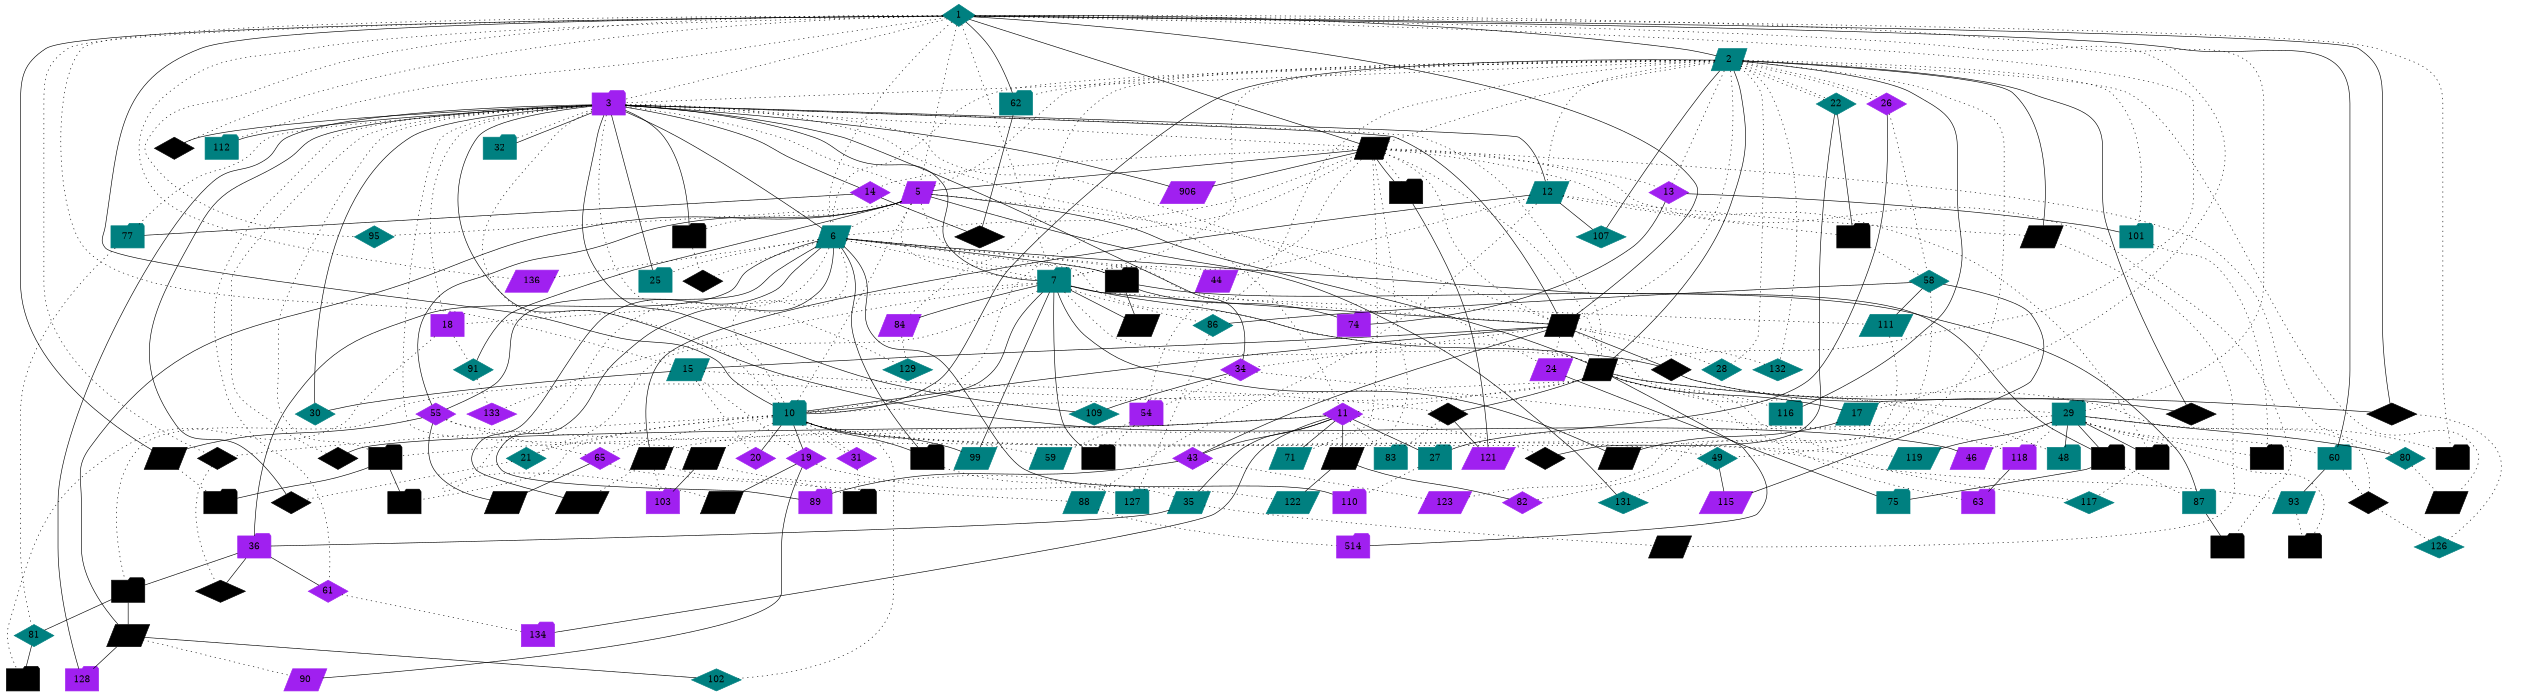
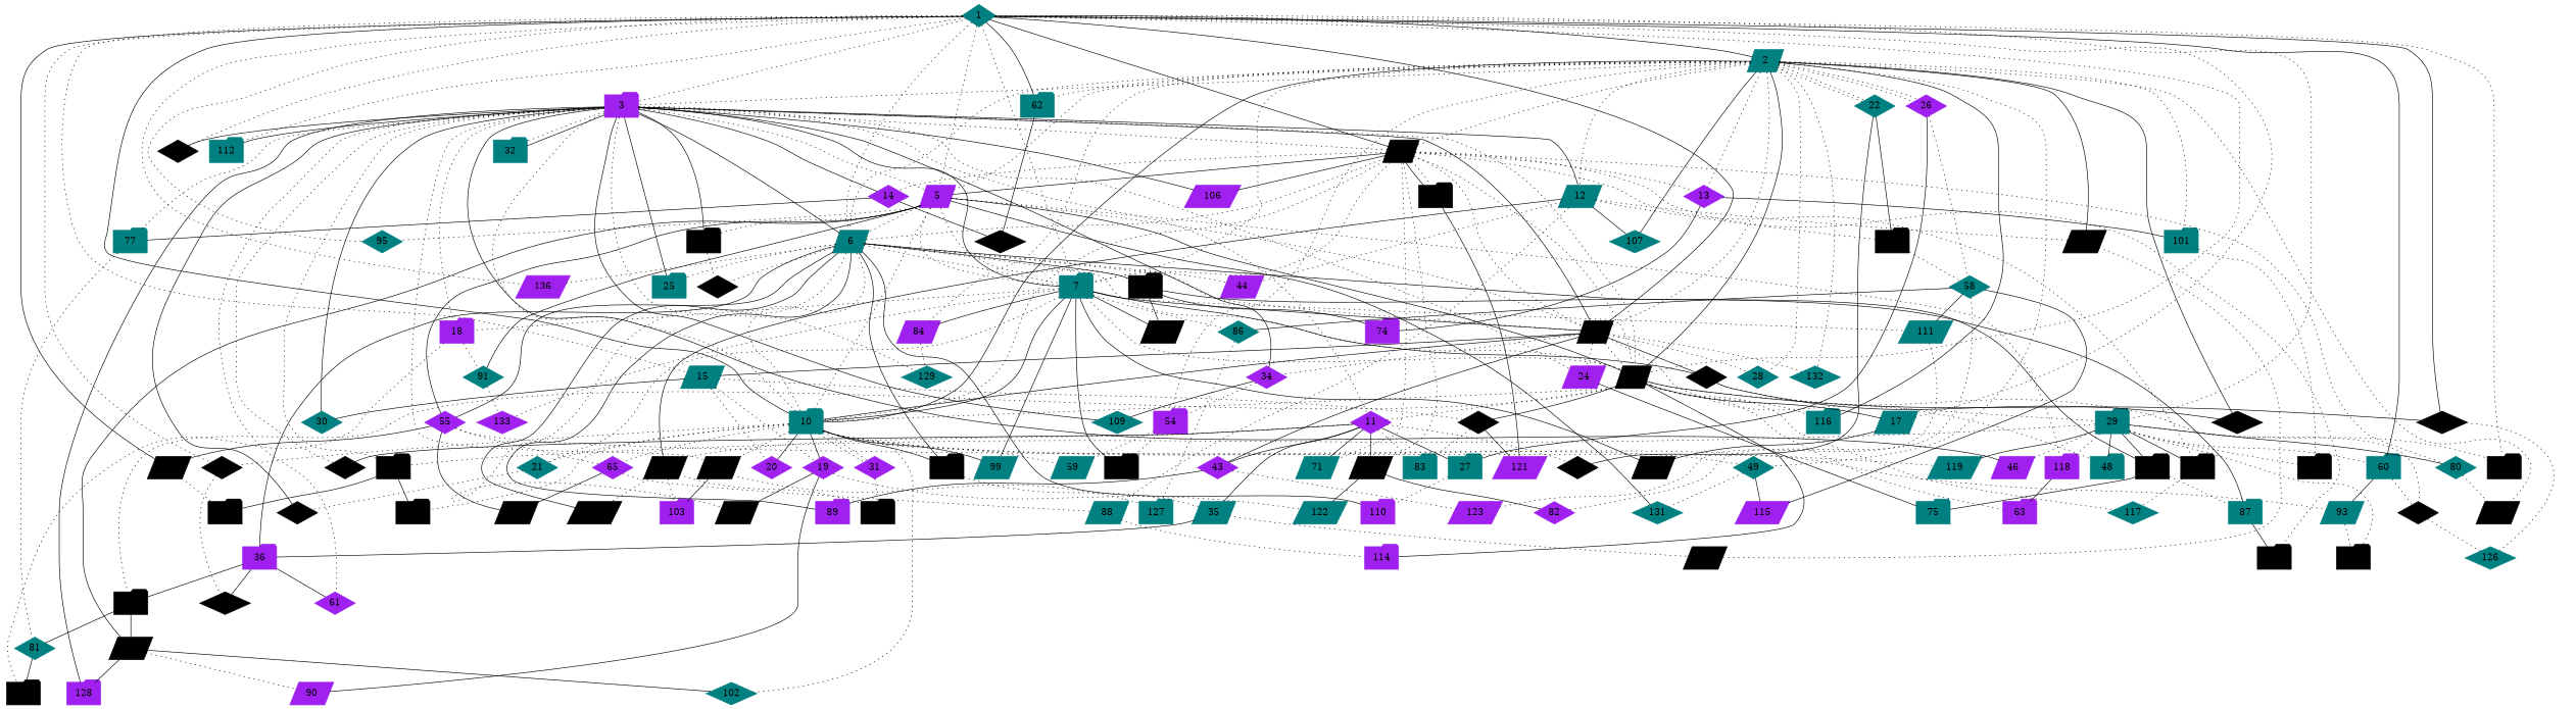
  graph {
    node [color=teal shape=folder style=filled]
    edge [style=dotted]
    1 [shape=diamond]
    2 [shape=parallelogram]
    3 [color=purple]
    4 [color=black shape=parallelogram]
    5 [color=purple shape=parallelogram]
    6 [shape=parallelogram]
    7
    8 [color=black shape=parallelogram]
    9 [color=black shape=parallelogram]
    10
    15 [shape=parallelogram]
    17 [shape=parallelogram]
    23 [color=black shape=diamond]
    29
    50 [color=black]
    60
    62
    64 [color=black shape=diamond]
    68 [color=black shape=parallelogram]
    95 [shape=diamond]
    112
    120 [color=black shape=diamond]
    136 [color=purple shape=parallelogram]
    12 [shape=parallelogram]
    13 [color=purple shape=diamond]
    22 [shape=diamond]
    26 [color=purple shape=diamond]
    28 [shape=diamond]
    49 [shape=diamond]
    54 [color=purple]
    70 [color=black shape=parallelogram]
    84 [color=purple shape=parallelogram]
    85 [color=black shape=parallelogram]
    101
    107 [shape=diamond]
    116
    124 [color=black shape=diamond]
    132 [shape=diamond]
    11 [color=purple shape=diamond]
    14 [color=purple shape=diamond]
    16 [color=black shape=diamond]
    18 [color=purple]
    24 [color=purple shape=parallelogram]
    25
    30 [shape=diamond]
    32
    34 [color=purple shape=diamond]
    38 [color=black shape=parallelogram]
    40 [color=black]
    46 [color=purple shape=parallelogram]
    53 [color=black]
    61 [color=purple shape=diamond]
    76 [color=black shape=diamond]
    77
-   106 [color=purple shape=parallelogram label=906]
+   106 [color=purple shape=parallelogram]
    109 [shape=diamond]
    128 [color=purple]
    129 [shape=diamond]
    37 [color=black]
    69 [color=black]
    71 [shape=parallelogram]
    73 [color=black shape=parallelogram]
    80 [shape=diamond]
    105 [color=black]
    42 [color=black]
    55 [color=purple shape=diamond]
    78 [color=black shape=parallelogram]
    91 [shape=diamond]
    118 [color=purple]
    131 [shape=diamond]
    33 [color=black]
    36 [color=purple]
    44 [color=purple shape=parallelogram]
    47 [color=black]
    57 [color=black shape=diamond]
    89 [color=purple]
    98 [color=black shape=parallelogram]
    110 [color=purple]
    135 [color=black shape=parallelogram]
    21 [shape=diamond]
    41 [color=black shape=parallelogram]
    51 [color=black shape=parallelogram]
    72 [color=black shape=diamond]
    86 [shape=diamond]
    99 [shape=parallelogram]
    111 [shape=parallelogram]
    130 [color=black]
    133 [color=purple shape=diamond]
    43 [color=purple shape=diamond]
    48
    45 [color=black]
    63 [color=purple]
    67 [color=black shape=diamond]
-   114 [color=purple label=514]
+   114 [color=purple]
    117 [shape=diamond]
    19 [color=purple shape=diamond]
    20 [color=purple shape=diamond]
    31 [color=purple shape=diamond]
    59 [shape=parallelogram]
    65 [color=purple shape=diamond]
    79 [color=black]
    93 [shape=parallelogram]
    102 [shape=diamond]
    100 [color=black shape=diamond]
    96 [color=black]
    119 [shape=parallelogram]
    125 [color=black]
    92 [color=black shape=diamond]
    104 [color=black shape=diamond]
    108 [color=black]
    126 [shape=diamond]
    39 [color=black shape=parallelogram]
    52 [color=black]
    88 [shape=parallelogram]
    74 [color=purple]
    56 [color=black shape=diamond]
    27
    58 [shape=diamond]
    115 [color=purple shape=parallelogram]
    97 [color=black shape=parallelogram]
    35 [shape=parallelogram]
    83
-   134 [color=purple]
    94 [color=black]
    75
    103 [color=purple]
    127
    81 [shape=diamond]
    121 [color=purple shape=parallelogram]
    122 [shape=parallelogram]
    82 [color=purple shape=diamond]
    87
    66 [color=black shape=parallelogram]
    90 [color=purple shape=parallelogram]
    123 [color=purple shape=parallelogram]
    113 [color=black]
    1 -- 2 [style=solid]
    1 -- 3
    1 -- 4 [style=solid]
    1 -- 5
    1 -- 6
    1 -- 7
    1 -- 8 [style=solid]
    1 -- 9
    1 -- 10 [style=solid]
    1 -- 15
    1 -- 17
    1 -- 23
    1 -- 29
    1 -- 50
    1 -- 60 [style=solid]
    1 -- 62 [style=solid]
    1 -- 64
    1 -- 68 [style=solid]
    1 -- 95
    1 -- 112
    1 -- 120 [style=solid]
    1 -- 136
    2 -- 3
    2 -- 4
    2 -- 5
    2 -- 6
    2 -- 7
    2 -- 8
    2 -- 9 [style=solid]
    2 -- 10 [style=solid]
    2 -- 62
    2 -- 12
    2 -- 13
    2 -- 22
    2 -- 22
    2 -- 26
    2 -- 26
    2 -- 28
    2 -- 49
    2 -- 54
    2 -- 70 [style=solid]
    2 -- 84
    2 -- 85
    2 -- 101
    2 -- 107 [style=solid]
    2 -- 116 [style=solid]
    2 -- 124 [style=solid]
    2 -- 132
    3 -- 4
    3 -- 5
    3 -- 6 [style=solid]
    3 -- 7 [style=solid]
    3 -- 8 [style=solid]
    3 -- 9
    3 -- 10
    3 -- 64 [style=solid]
    3 -- 112 [style=solid]
    3 -- 12 [style=solid]
    3 -- 11
    3 -- 14 [style=solid]
    3 -- 16
    3 -- 18
    3 -- 24
    3 -- 25 [style=solid]
    3 -- 30 [style=solid]
    3 -- 32
    3 -- 32 [style=solid]
    3 -- 34 [style=solid]
    3 -- 38
    3 -- 40 [style=solid]
    3 -- 46 [style=solid]
    3 -- 53
    3 -- 61
    3 -- 76 [style=solid]
    3 -- 77
    3 -- 106 [style=solid]
    3 -- 109 [style=solid]
    3 -- 128 [style=solid]
    3 -- 129
    4 -- 5 [style=solid]
    4 -- 6
    4 -- 7
    4 -- 8
    4 -- 9
    4 -- 10
    4 -- 13
    4 -- 14
    4 -- 106 [style=solid]
    4 -- 37 [style=solid]
    4 -- 37
    4 -- 69
    4 -- 71
    4 -- 73
    4 -- 80
    4 -- 105
    5 -- 6
    5 -- 7
    5 -- 8
    5 -- 9 [style=solid]
    5 -- 10
    5 -- 95
    5 -- 40
    5 -- 42
    5 -- 55 [style=solid]
    5 -- 78 [style=solid]
    5 -- 91 [style=solid]
-   34 -- 118
+   5 -- 118
    5 -- 131 [style=solid]
    6 -- 7
    6 -- 8
    6 -- 9
    6 -- 10
    6 -- 136
    6 -- 25
    6 -- 42 [style=solid]
    6 -- 55 [style=solid]
    6 -- 33 [style=solid]
    6 -- 36 [style=solid]
    6 -- 44
    6 -- 47 [style=solid]
    6 -- 57
    6 -- 89 [style=solid]
    6 -- 98
    6 -- 110 [style=solid]
    6 -- 135 [style=solid]
    7 -- 8 [style=solid]
    7 -- 9
    7 -- 10 [style=solid]
    7 -- 84 [style=solid]
    7 -- 18
    7 -- 21
    7 -- 41 [style=solid]
    7 -- 51 [style=solid]
    7 -- 72 [style=solid]
    7 -- 86
    7 -- 99 [style=solid]
    7 -- 111
    7 -- 130 [style=solid]
    7 -- 133
    8 -- 9
    8 -- 10 [style=solid]
    8 -- 15 [style=solid]
    8 -- 28
    8 -- 132
    8 -- 24
    8 -- 34
    8 -- 72 [style=solid]
    8 -- 43 [style=solid]
    8 -- 48
    9 -- 10
    9 -- 17 [style=solid]
    9 -- 29
    9 -- 120 [style=solid]
    9 -- 116
    9 -- 11
    9 -- 45
    9 -- 63
    9 -- 67 [style=solid]
    9 -- 114 [style=solid]
    9 -- 117
    10 -- 23
    10 -- 49
    10 -- 38
    10 -- 33 [style=solid]
    10 -- 21
    10 -- 99 [style=solid]
    10 -- 19 [style=solid]
    10 -- 20 [style=solid]
    10 -- 31
    10 -- 31
    10 -- 59
    10 -- 65
    10 -- 79
    10 -- 93
    10 -- 102
    15 -- 30 [style=solid]
    15 -- 67
    15 -- 19
    15 -- 20
    17 -- 41 [style=solid]
    23 -- 100
    29 -- 50
    29 -- 60
    29 -- 46
    29 -- 53
    29 -- 69 [style=solid]
    29 -- 80 [style=solid]
    29 -- 118
    29 -- 47 [style=solid]
    29 -- 48 [style=solid]
    29 -- 96
    29 -- 119 [style=solid]
    29 -- 125
    60 -- 93 [style=solid]
    60 -- 92
    62 -- 104 [style=solid]
    68 -- 108
    120 -- 126
    12 -- 70
    12 -- 107 [style=solid]
    12 -- 44
    12 -- 39 [style=solid]
    12 -- 52
    12 -- 88
    13 -- 101 [style=solid]
    13 -- 74 [style=solid]
    22 -- 52 [style=solid]
    22 -- 56 [style=solid]
    26 -- 27 [style=solid]
    26 -- 58
    49 -- 131
    49 -- 115 [style=solid]
    54 -- 130
    54 -- 59
    70 -- 97
    84 -- 129
    101 -- 125
    11 -- 16 [style=solid]
    11 -- 71 [style=solid]
    11 -- 73 [style=solid]
    11 -- 43 [style=solid]
    11 -- 39
    11 -- 56
    11 -- 27 [style=solid]
    11 -- 35 [style=solid]
    11 -- 83
-   11 -- 134 [style=solid]
    14 -- 77 [style=solid]
    14 -- 104 [style=solid]
    18 -- 91
    18 -- 94
    24 -- 75 [style=solid]
    34 -- 54
    34 -- 109 [style=solid]
    38 -- 103 [style=solid]
    38 -- 127
    40 -- 57
    53 -- 79 [style=solid]
    53 -- 108 [style=solid]
-   61 -- 134
    77 -- 81
    37 -- 121 [style=solid]
    69 -- 117
    73 -- 122 [style=solid]
    73 -- 82 [style=solid]
    80 -- 85
    42 -- 51 [style=solid]
    42 -- 74 [style=solid]
    42 -- 87 [style=solid]
    55 -- 68 [style=solid]
    55 -- 65
    55 -- 119
    55 -- 66 [style=solid]
    78 -- 128 [style=solid]
    78 -- 102 [style=solid]
    78 -- 90
    91 -- 133
    118 -- 63 [style=solid]
    33 -- 35
    36 -- 61 [style=solid]
    36 -- 45 [style=solid]
    36 -- 100 [style=solid]
    47 -- 75 [style=solid]
    47 -- 87
    21 -- 76
    72 -- 124 [style=solid]
    72 -- 92
    86 -- 127
    111 -- 123
    43 -- 89 [style=solid]
    43 -- 123
    45 -- 78 [style=solid]
    45 -- 81 [style=solid]
    67 -- 83
    67 -- 121 [style=solid]
    19 -- 98 [style=solid]
    19 -- 122
    19 -- 90 [style=solid]
    31 -- 113
    65 -- 88
    65 -- 66 [style=solid]
    93 -- 96
    92 -- 126
    39 -- 135
    39 -- 103
    39 -- 113
    52 -- 58
    88 -- 114
    27 -- 110
    58 -- 86 [style=solid]
    58 -- 111 [style=solid]
    58 -- 115 [style=solid]
    58 -- 82
    35 -- 36 [style=solid]
    35 -- 97
    81 -- 94 [style=solid]
    87 -- 105 [style=solid]
  }
